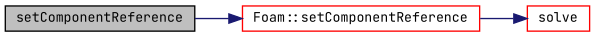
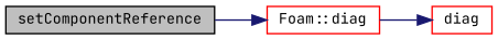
  digraph {
    fontname="JetBrains Mono"
    rankdir=LR
    node [color=red fontname="JetBrains Mono" fontsize=10 shape=record]
    edge [color=midnightblue fontname="JetBrains Mono" fontsize=10 labelfontname=Helvetica labelfontsize=10 style=solid]
    n1 [color=black fillcolor=grey75 fontcolor=black height=0.2 label=setComponentReference style=filled width=0.4]
-   n2 [height=0.2 label="Foam::setComponentReference" width=0.4]
-   n3 [height=0.2 label=solve width=0.4]
+   n2 [height=0.2 label="Foam::diag" width=0.4]
+   n3 [height=0.2 label=diag width=0.4]
    n1 -> n2
    n2 -> n3
  }
